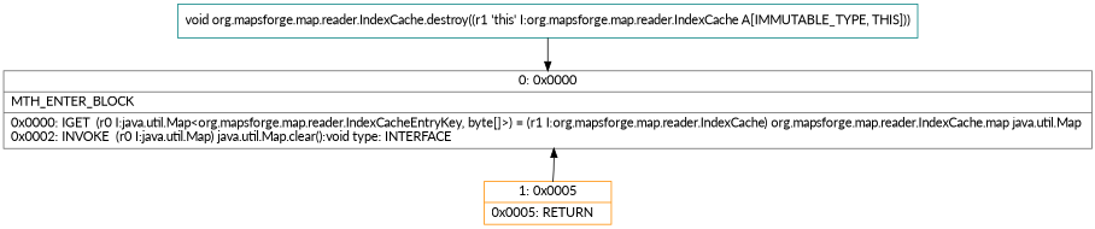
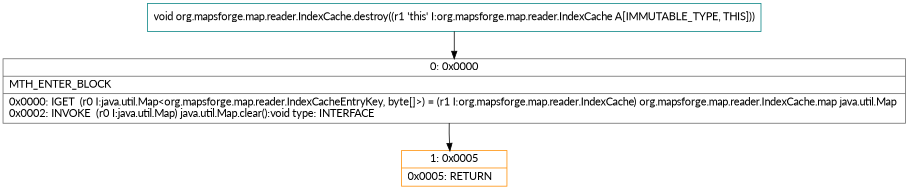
  digraph {
    fontname=Lato
    node [shape=record fontname=Lato]
    edge [style=solid fontname=Lato]
    n1 [label="{0\:\ 0x0000|MTH_ENTER_BLOCK\l|0x0000: IGET  (r0 I:java.util.Map\<org.mapsforge.map.reader.IndexCacheEntryKey, byte[]\>) = (r1 I:org.mapsforge.map.reader.IndexCache) org.mapsforge.map.reader.IndexCache.map java.util.Map \l0x0002: INVOKE  (r0 I:java.util.Map) java.util.Map.clear():void type: INTERFACE \l}" color=gray40]
    n2 [label="{1\:\ 0x0005|0x0005: RETURN   \l}" color=darkorange]
    n3 [label="{void org.mapsforge.map.reader.IndexCache.destroy((r1 'this' I:org.mapsforge.map.reader.IndexCache A[IMMUTABLE_TYPE, THIS])) }" color=teal]
-   n2 -> n1
+   n1 -> n2
    n3 -> n1
  }
